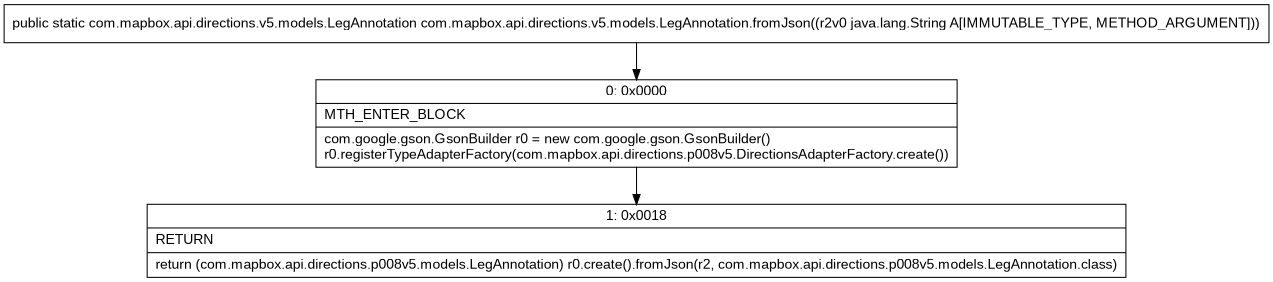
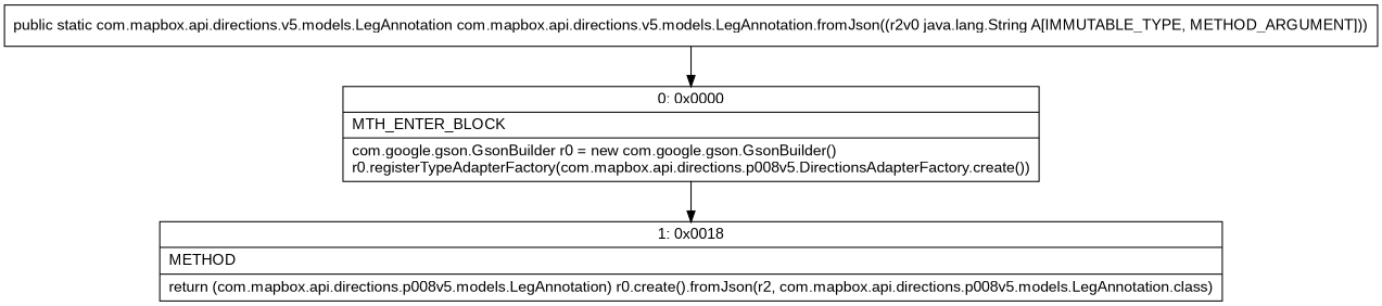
  digraph {
    fontname="Liberation Sans"
    node [shape=record fontname="Liberation Sans"]
    edge [fontname="Liberation Sans"]
    n1 [label="{0\:\ 0x0000|MTH_ENTER_BLOCK\l|com.google.gson.GsonBuilder r0 = new com.google.gson.GsonBuilder()\lr0.registerTypeAdapterFactory(com.mapbox.api.directions.p008v5.DirectionsAdapterFactory.create())\l}"]
-   n2 [label="{1\:\ 0x0018|RETURN\l|return (com.mapbox.api.directions.p008v5.models.LegAnnotation) r0.create().fromJson(r2, com.mapbox.api.directions.p008v5.models.LegAnnotation.class)\l}"]
+   n2 [label="{1\:\ 0x0018|METHOD\l|return (com.mapbox.api.directions.p008v5.models.LegAnnotation) r0.create().fromJson(r2, com.mapbox.api.directions.p008v5.models.LegAnnotation.class)\l}"]
    n3 [label="{public static com.mapbox.api.directions.v5.models.LegAnnotation com.mapbox.api.directions.v5.models.LegAnnotation.fromJson((r2v0 java.lang.String A[IMMUTABLE_TYPE, METHOD_ARGUMENT])) }"]
    n1 -> n2
    n3 -> n1
  }
